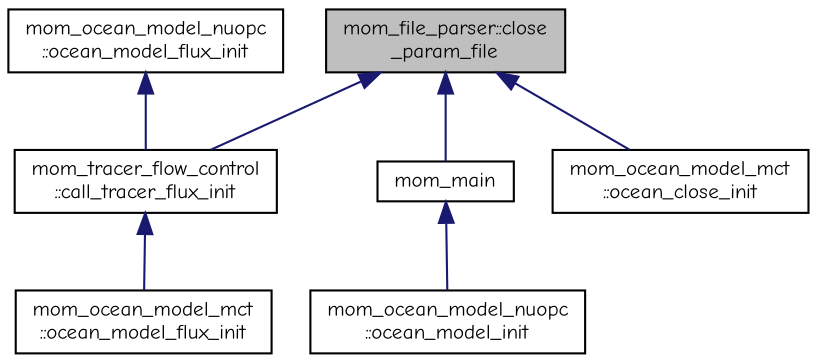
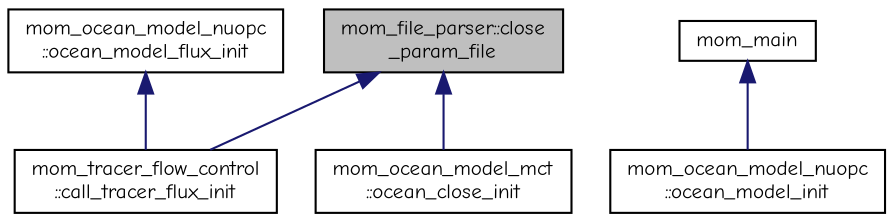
  digraph {
    fontname="Comic Neue"
    rankdir=TB
    node [color=black fillcolor=white fontname="Comic Neue" fontsize=10 shape=record style=filled]
    edge [color=midnightblue dir=back fontname="Comic Neue" fontsize=10 labelfontname=Helvetica labelfontsize=10 style=solid]
    n1 [fillcolor=grey75 fontcolor=black height=0.2 label="mom_file_parser::close\l_param_file" width=0.4]
    n2 [height=0.2 label="mom_tracer_flow_control\l::call_tracer_flux_init" width=0.4]
    n3 [height=0.2 label=mom_main width=0.4]
    n4 [height=0.2 label="mom_ocean_model_mct\l::ocean_close_init" width=0.4]
-   n5 [height=0.2 label="mom_ocean_model_mct\l::ocean_model_flux_init" width=0.4]
    n6 [height=0.2 label="mom_ocean_model_nuopc\l::ocean_model_init" width=0.4]
    n7 [height=0.2 label="mom_ocean_model_nuopc\l::ocean_model_flux_init" width=0.4]
    n1 -> n2
-   n1 -> n3
    n1 -> n4
-   n2 -> n5
    n3 -> n6
    n7 -> n2
  }
